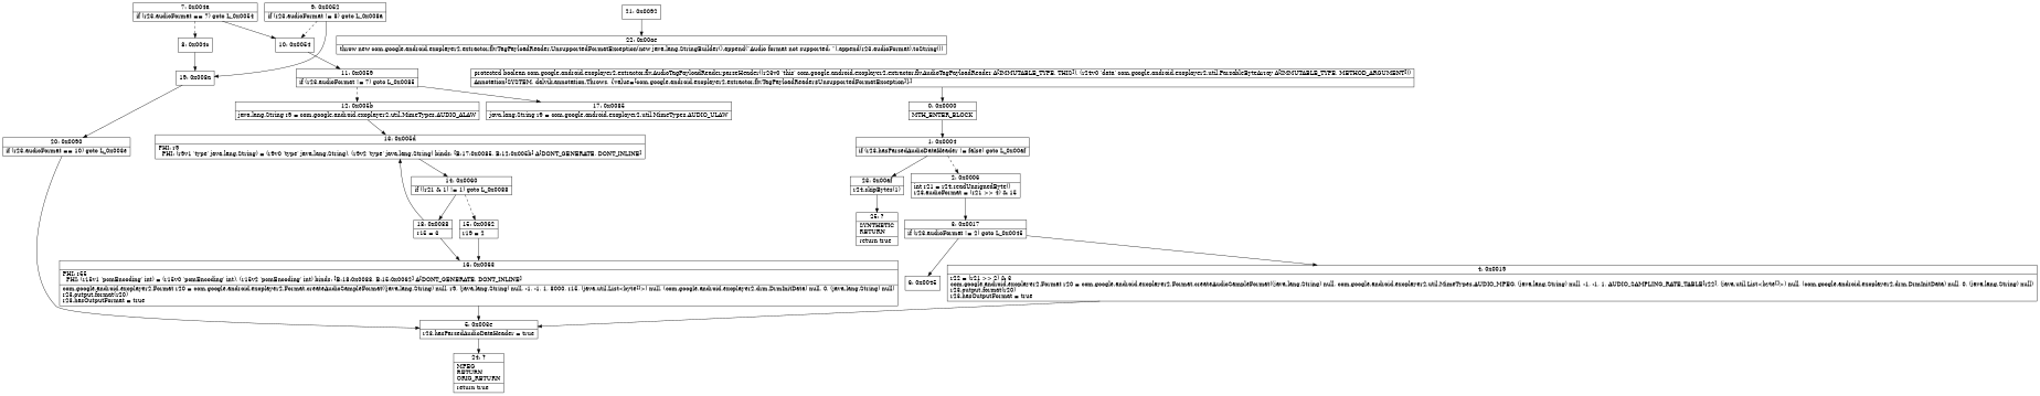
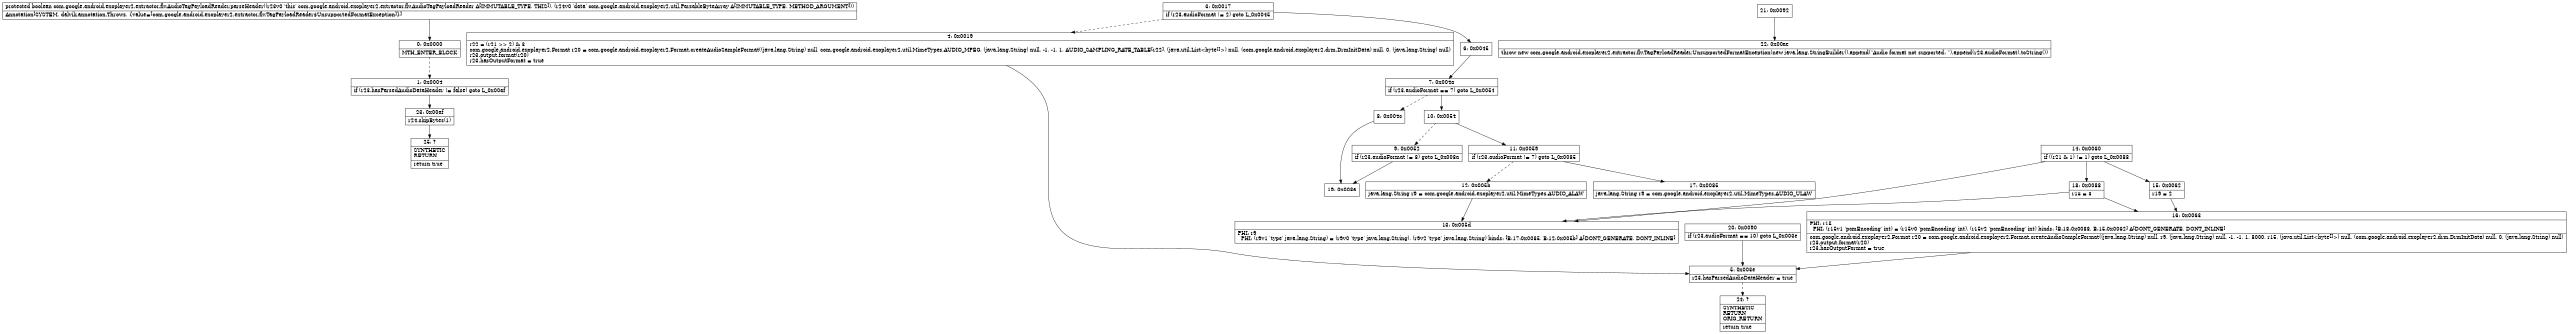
  digraph {
    node [shape=record]
    n1 [label="{0\:\ 0x0000|MTH_ENTER_BLOCK\l}"]
    n2 [label="{1\:\ 0x0004|if (r23.hasParsedAudioDataHeader != false) goto L_0x00af\l}"]
-   n3 [label="{2\:\ 0x0006|int r21 = r24.readUnsignedByte()\lr23.audioFormat = (r21 \>\> 4) & 15\l}"]
    n4 [label="{23\:\ 0x00af|r24.skipBytes(1)\l}"]
    n5 [label="{3\:\ 0x0017|if (r23.audioFormat != 2) goto L_0x0045\l}"]
    n6 [label="{25\:\ ?|SYNTHETIC\lRETURN\l|return true\l}"]
    n7 [label="{4\:\ 0x0019|r22 = (r21 \>\> 2) & 3\lcom.google.android.exoplayer2.Format r20 = com.google.android.exoplayer2.Format.createAudioSampleFormat((java.lang.String) null, com.google.android.exoplayer2.util.MimeTypes.AUDIO_MPEG, (java.lang.String) null, \-1, \-1, 1, AUDIO_SAMPLING_RATE_TABLE[r22], (java.util.List\<byte[]\>) null, (com.google.android.exoplayer2.drm.DrmInitData) null, 0, (java.lang.String) null)\lr23.output.format(r20)\lr23.hasOutputFormat = true\l}"]
    n8 [label="{6\:\ 0x0045}"]
    n9 [label="{5\:\ 0x003e|r23.hasParsedAudioDataHeader = true\l}"]
    n10 [label="{7\:\ 0x004a|if (r23.audioFormat == 7) goto L_0x0054\l}"]
-   n11 [label="{24\:\ ?|MPEG\lRETURN\lORIG_RETURN\l|return true\l}"]
+   n11 [label="{24\:\ ?|SYNTHETIC\lRETURN\lORIG_RETURN\l|return true\l}"]
    n12 [label="{8\:\ 0x004c}"]
    n13 [label="{10\:\ 0x0054}"]
    n14 [label="{19\:\ 0x008a}"]
    n15 [label="{11\:\ 0x0059|if (r23.audioFormat != 7) goto L_0x0085\l}"]
    n16 [label="{9\:\ 0x0052|if (r23.audioFormat != 8) goto L_0x008a\l}"]
    n17 [label="{20\:\ 0x0090|if (r23.audioFormat == 10) goto L_0x003e\l}"]
    n18 [label="{12\:\ 0x005b|java.lang.String r9 = com.google.android.exoplayer2.util.MimeTypes.AUDIO_ALAW\l}"]
    n19 [label="{17\:\ 0x0085|java.lang.String r9 = com.google.android.exoplayer2.util.MimeTypes.AUDIO_ULAW\l}"]
    n20 [label="{13\:\ 0x005d|PHI: r9 \l  PHI: (r9v1 'type' java.lang.String) = (r9v0 'type' java.lang.String), (r9v2 'type' java.lang.String) binds: [B:17:0x0085, B:12:0x005b] A[DONT_GENERATE, DONT_INLINE]\l}"]
    n21 [label="{14\:\ 0x0060|if ((r21 & 1) != 1) goto L_0x0088\l}"]
    n22 [label="{15\:\ 0x0062|r19 = 2\l}"]
    n23 [label="{18\:\ 0x0088|r15 = 3\l}"]
-   n24 [label="{16\:\ 0x0063|PHI: r55 \l  PHI: (r15v1 'pcmEncoding' int) = (r15v0 'pcmEncoding' int), (r15v2 'pcmEncoding' int) binds: [B:18:0x0088, B:15:0x0062] A[DONT_GENERATE, DONT_INLINE]\l|com.google.android.exoplayer2.Format r20 = com.google.android.exoplayer2.Format.createAudioSampleFormat((java.lang.String) null, r9, (java.lang.String) null, \-1, \-1, 1, 8000, r15, (java.util.List\<byte[]\>) null, (com.google.android.exoplayer2.drm.DrmInitData) null, 0, (java.lang.String) null)\lr23.output.format(r20)\lr23.hasOutputFormat = true\l}"]
+   n24 [label="{16\:\ 0x0063|PHI: r15 \l  PHI: (r15v1 'pcmEncoding' int) = (r15v0 'pcmEncoding' int), (r15v2 'pcmEncoding' int) binds: [B:18:0x0088, B:15:0x0062] A[DONT_GENERATE, DONT_INLINE]\l|com.google.android.exoplayer2.Format r20 = com.google.android.exoplayer2.Format.createAudioSampleFormat((java.lang.String) null, r9, (java.lang.String) null, \-1, \-1, 1, 8000, r15, (java.util.List\<byte[]\>) null, (com.google.android.exoplayer2.drm.DrmInitData) null, 0, (java.lang.String) null)\lr23.output.format(r20)\lr23.hasOutputFormat = true\l}"]
    n25 [label="{21\:\ 0x0092}"]
    n26 [label="{22\:\ 0x00ae|throw new com.google.android.exoplayer2.extractor.flv.TagPayloadReader.UnsupportedFormatException(new java.lang.StringBuilder().append(\"Audio format not supported: \").append(r23.audioFormat).toString())\l}"]
    n27 [label="{protected boolean com.google.android.exoplayer2.extractor.flv.AudioTagPayloadReader.parseHeader((r23v0 'this' com.google.android.exoplayer2.extractor.flv.AudioTagPayloadReader A[IMMUTABLE_TYPE, THIS]), (r24v0 'data' com.google.android.exoplayer2.util.ParsableByteArray A[IMMUTABLE_TYPE, METHOD_ARGUMENT]))  | Annotation[SYSTEM, dalvik.annotation.Throws, \{value=[com.google.android.exoplayer2.extractor.flv.TagPayloadReader$UnsupportedFormatException]\}]\l}"]
-   n1 -> n2
-   n2 -> n3 [style=dashed]
+   n1 -> n2 [style=dashed]
    n2 -> n4
-   n3 -> n5
    n4 -> n6
-   n5 -> n7 [style=solid]
+   n5 -> n7 [style=dashed]
    n5 -> n8
    n7 -> n9
-   n9 -> n11
+   n8 -> n10
+   n9 -> n11 [style=dashed]
    n10 -> n12 [style=dashed]
    n10 -> n13
    n12 -> n14
    n13 -> n15
-   n14 -> n17
    n15 -> n18 [style=dashed]
    n15 -> n19
-   n16 -> n13 [style=dashed]
+   n13 -> n16 [style=dashed]
    n16 -> n14
    n17 -> n9
    n18 -> n20
-   n20 -> n21
-   n21 -> n22 [style=dashed]
+   n21 -> n20
+   n21 -> n22 [style=solid]
    n21 -> n23
    n22 -> n24
    n23 -> n20
    n23 -> n24
    n24 -> n9
    n25 -> n26
    n27 -> n1
  }
